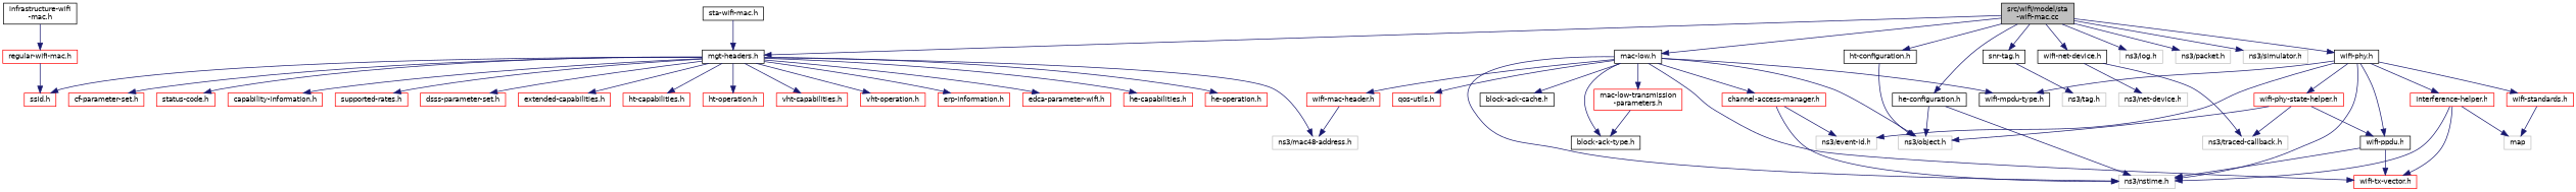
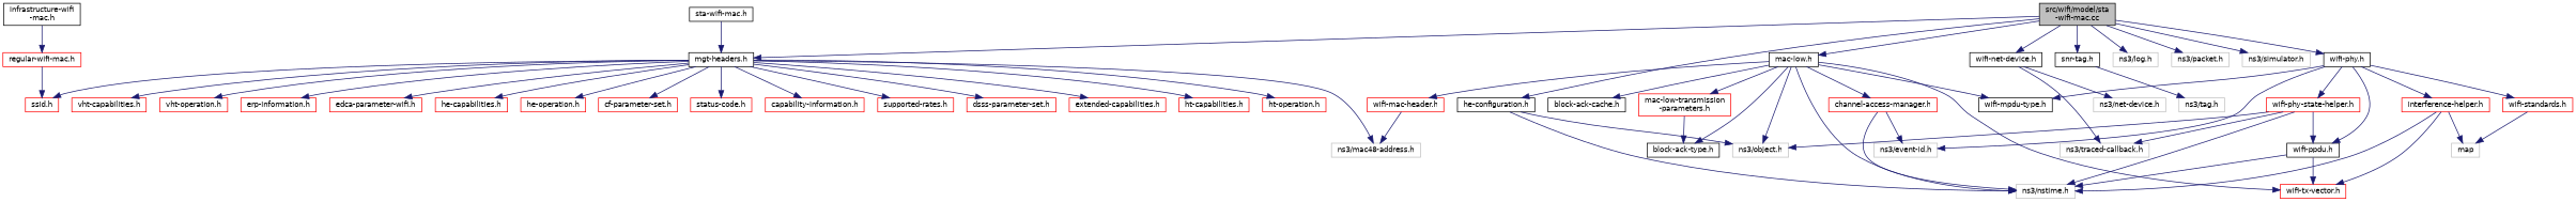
  digraph {
    node [color=red fillcolor=white fontname=Helvetica fontsize=10 shape=record style=filled]
    edge [color=midnightblue fontname=Helvetica fontsize=10 labelfontname=Helvetica labelfontsize=10 style=solid]
    n1 [color=black fillcolor=grey75 fontcolor=black height=0.2 label="src/wifi/model/sta\l-wifi-mac.cc" width=0.4]
    n2 [color=grey75 height=0.2 label="ns3/log.h" width=0.4]
    n3 [color=grey75 height=0.2 label="ns3/packet.h" width=0.4]
    n4 [color=grey75 height=0.2 label="ns3/simulator.h" width=0.4]
    n5 [color=black height=0.2 label="mgt-headers.h" width=0.4]
    n6 [color=black height=0.2 label="wifi-phy.h" width=0.4]
    n7 [color=black height=0.2 label="mac-low.h" width=0.4]
    n8 [color=black height=0.2 label="snr-tag.h" width=0.4]
    n9 [color=black height=0.2 label="wifi-net-device.h" width=0.4]
-   n10 [color=black height=0.2 label="ht-configuration.h" width=0.4]
    n11 [color=black height=0.2 label="he-configuration.h" width=0.4]
    n12 [color=black height=0.2 label="sta-wifi-mac.h" width=0.4]
    n13 [height=0.2 label="ssid.h" width=0.4]
    n14 [color=grey75 height=0.2 label="ns3/mac48-address.h" width=0.4]
    n15 [height=0.2 label="status-code.h" width=0.4]
    n16 [height=0.2 label="capability-information.h" width=0.4]
    n17 [height=0.2 label="supported-rates.h" width=0.4]
    n18 [height=0.2 label="dsss-parameter-set.h" width=0.4]
    n19 [height=0.2 label="extended-capabilities.h" width=0.4]
    n20 [height=0.2 label="ht-capabilities.h" width=0.4]
    n21 [height=0.2 label="ht-operation.h" width=0.4]
    n22 [height=0.2 label="vht-capabilities.h" width=0.4]
    n23 [height=0.2 label="vht-operation.h" width=0.4]
    n24 [height=0.2 label="erp-information.h" width=0.4]
    n25 [height=0.2 label="edca-parameter-wifi.h" width=0.4]
    n26 [height=0.2 label="he-capabilities.h" width=0.4]
    n27 [height=0.2 label="he-operation.h" width=0.4]
    n28 [height=0.2 label="cf-parameter-set.h" width=0.4]
    n29 [color=grey75 height=0.2 label="ns3/event-id.h" width=0.4]
    n30 [color=black height=0.2 label="wifi-mpdu-type.h" width=0.4]
    n31 [height=0.2 label="wifi-standards.h" width=0.4]
    n32 [height=0.2 label="interference-helper.h" width=0.4]
    n33 [height=0.2 label="wifi-phy-state-helper.h" width=0.4]
    n34 [color=black height=0.2 label="wifi-ppdu.h" width=0.4]
    n35 [color=grey75 height=0.2 label="ns3/nstime.h" width=0.4]
    n36 [height=0.2 label="wifi-tx-vector.h" width=0.4]
    n37 [color=grey75 height=0.2 label="ns3/object.h" width=0.4]
    n38 [height=0.2 label="channel-access-manager.h" width=0.4]
    n39 [color=black height=0.2 label="block-ack-cache.h" width=0.4]
    n40 [height=0.2 label="mac-low-transmission\l-parameters.h" width=0.4]
    n41 [color=black height=0.2 label="block-ack-type.h" width=0.4]
-   n42 [height=0.2 label="qos-utils.h" width=0.4]
    n43 [height=0.2 label="wifi-mac-header.h" width=0.4]
    n44 [color=grey75 height=0.2 label="ns3/tag.h" width=0.4]
    n45 [color=grey75 height=0.2 label="ns3/traced-callback.h" width=0.4]
    n46 [color=grey75 height=0.2 label="ns3/net-device.h" width=0.4]
    n47 [color=black height=0.2 label="infrastructure-wifi\l-mac.h" width=0.4]
    n48 [height=0.2 label="regular-wifi-mac.h" width=0.4]
    n49 [color=grey75 height=0.2 label=map width=0.4]
    n1 -> n2
    n1 -> n3
    n1 -> n4
    n1 -> n5
    n1 -> n6
    n1 -> n7
    n1 -> n8
    n1 -> n9
-   n1 -> n10
    n1 -> n11
    n5 -> n13
    n5 -> n14
    n5 -> n15
    n5 -> n16
    n5 -> n17
    n5 -> n18
    n5 -> n19
    n5 -> n20
    n5 -> n21
    n5 -> n22
    n5 -> n23
    n5 -> n24
    n5 -> n25
    n5 -> n26
    n5 -> n27
    n5 -> n28
    n6 -> n29
    n6 -> n30
    n6 -> n31
    n6 -> n32
    n6 -> n33
    n6 -> n34
    n7 -> n30
    n7 -> n35
    n7 -> n36
    n7 -> n37
    n7 -> n38
    n7 -> n39
    n7 -> n40
    n7 -> n41
-   n7 -> n42
    n7 -> n43
    n8 -> n44
    n9 -> n45
    n9 -> n46
-   n10 -> n37
    n11 -> n35
    n11 -> n37
    n12 -> n5
    n31 -> n49
    n32 -> n35
    n32 -> n36
    n32 -> n49
    n33 -> n34
-   n6 -> n35
+   n33 -> n35
    n33 -> n37
    n33 -> n45
    n34 -> n35
    n34 -> n36
    n38 -> n29
    n38 -> n35
    n40 -> n41
    n43 -> n14
    n47 -> n48
    n48 -> n13
  }
